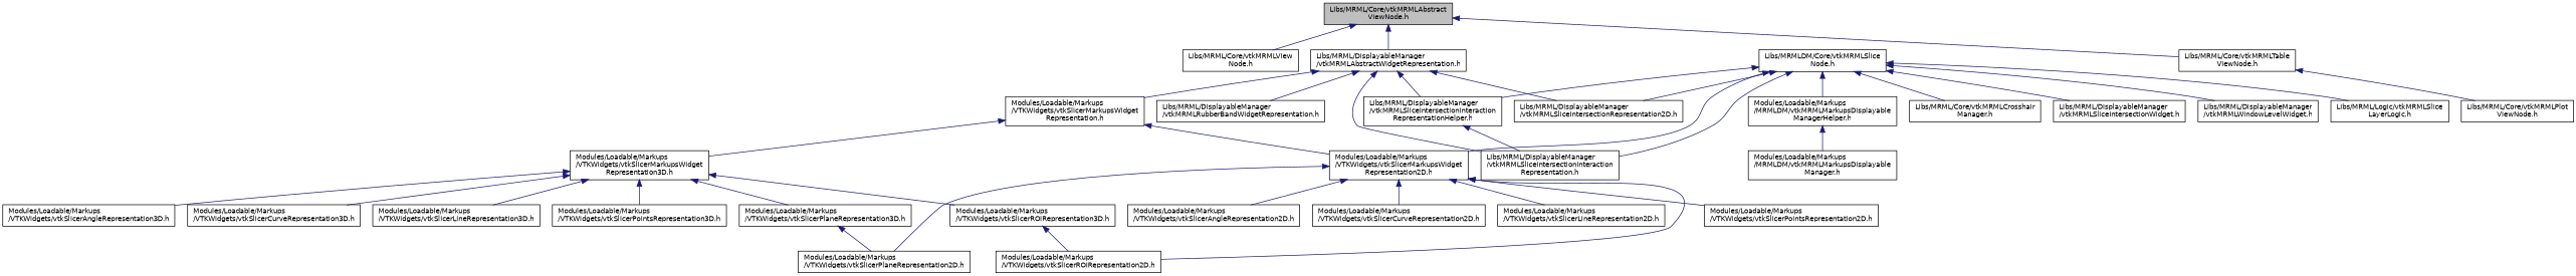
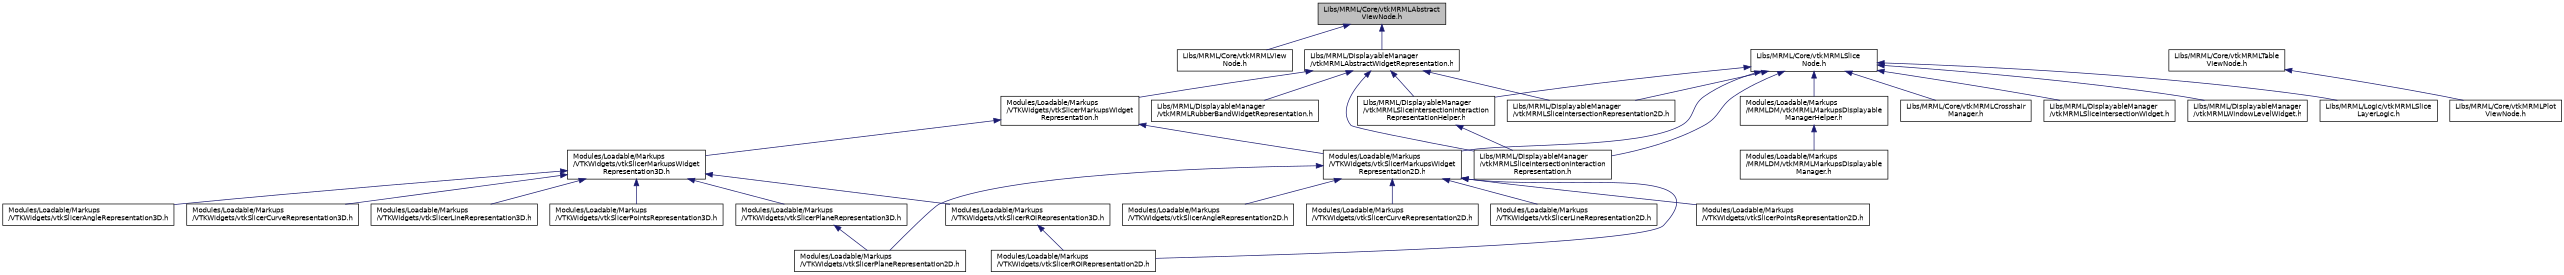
  digraph {
    node [color=black fontname=Helvetica fontsize=10 shape=record]
    edge [color=midnightblue dir=back fontname=Helvetica fontsize=10 labelfontname=Helvetica labelfontsize=10 style=solid]
    n1 [fillcolor=grey75 fontcolor=black height=0.2 label="Libs/MRML/Core/vtkMRMLAbstract\lViewNode.h" style=filled width=0.4]
    n2 [height=0.2 label="Libs/MRML/Core/vtkMRMLTable\lViewNode.h" width=0.4]
    n3 [height=0.2 label="Libs/MRML/Core/vtkMRMLView\lNode.h" width=0.4]
    n4 [height=0.2 label="Libs/MRML/DisplayableManager\l/vtkMRMLAbstractWidgetRepresentation.h" width=0.4]
-   n5 [height=0.2 label="Libs/MRMLDM/Core/vtkMRMLSlice\lNode.h" width=0.4]
+   n5 [height=0.2 label="Libs/MRML/Core/vtkMRMLSlice\lNode.h" width=0.4]
    n6 [height=0.2 label="Libs/MRML/Core/vtkMRMLCrosshair\lManager.h" width=0.4]
    n7 [height=0.2 label="Libs/MRML/DisplayableManager\l/vtkMRMLSliceIntersectionInteraction\lRepresentationHelper.h" width=0.4]
    n8 [height=0.2 label="Libs/MRML/DisplayableManager\l/vtkMRMLSliceIntersectionInteraction\lRepresentation.h" width=0.4]
    n9 [height=0.2 label="Libs/MRML/DisplayableManager\l/vtkMRMLSliceIntersectionRepresentation2D.h" width=0.4]
    n10 [height=0.2 label="Libs/MRML/DisplayableManager\l/vtkMRMLSliceIntersectionWidget.h" width=0.4]
    n11 [height=0.2 label="Libs/MRML/DisplayableManager\l/vtkMRMLWindowLevelWidget.h" width=0.4]
    n12 [height=0.2 label="Libs/MRML/Logic/vtkMRMLSlice\lLayerLogic.h" width=0.4]
    n13 [height=0.2 label="Modules/Loadable/Markups\l/MRMLDM/vtkMRMLMarkupsDisplayable\lManagerHelper.h" width=0.4]
    n14 [height=0.2 label="Modules/Loadable/Markups\l/VTKWidgets/vtkSlicerMarkupsWidget\lRepresentation2D.h" width=0.4]
    n15 [height=0.2 label="Libs/MRML/Core/vtkMRMLPlot\lViewNode.h" width=0.4]
    n16 [height=0.2 label="Libs/MRML/DisplayableManager\l/vtkMRMLRubberBandWidgetRepresentation.h" width=0.4]
    n17 [height=0.2 label="Modules/Loadable/Markups\l/VTKWidgets/vtkSlicerMarkupsWidget\lRepresentation.h" width=0.4]
    n18 [height=0.2 label="Modules/Loadable/Markups\l/MRMLDM/vtkMRMLMarkupsDisplayable\lManager.h" width=0.4]
    n19 [height=0.2 label="Modules/Loadable/Markups\l/VTKWidgets/vtkSlicerAngleRepresentation2D.h" width=0.4]
    n20 [height=0.2 label="Modules/Loadable/Markups\l/VTKWidgets/vtkSlicerCurveRepresentation2D.h" width=0.4]
    n21 [height=0.2 label="Modules/Loadable/Markups\l/VTKWidgets/vtkSlicerLineRepresentation2D.h" width=0.4]
    n22 [height=0.2 label="Modules/Loadable/Markups\l/VTKWidgets/vtkSlicerPlaneRepresentation2D.h" width=0.4]
    n23 [height=0.2 label="Modules/Loadable/Markups\l/VTKWidgets/vtkSlicerPointsRepresentation2D.h" width=0.4]
    n24 [height=0.2 label="Modules/Loadable/Markups\l/VTKWidgets/vtkSlicerROIRepresentation2D.h" width=0.4]
    n25 [height=0.2 label="Modules/Loadable/Markups\l/VTKWidgets/vtkSlicerMarkupsWidget\lRepresentation3D.h" width=0.4]
    n26 [height=0.2 label="Modules/Loadable/Markups\l/VTKWidgets/vtkSlicerAngleRepresentation3D.h" width=0.4]
    n27 [height=0.2 label="Modules/Loadable/Markups\l/VTKWidgets/vtkSlicerCurveRepresentation3D.h" width=0.4]
    n28 [height=0.2 label="Modules/Loadable/Markups\l/VTKWidgets/vtkSlicerLineRepresentation3D.h" width=0.4]
    n29 [height=0.2 label="Modules/Loadable/Markups\l/VTKWidgets/vtkSlicerPlaneRepresentation3D.h" width=0.4]
    n30 [height=0.2 label="Modules/Loadable/Markups\l/VTKWidgets/vtkSlicerPointsRepresentation3D.h" width=0.4]
    n31 [height=0.2 label="Modules/Loadable/Markups\l/VTKWidgets/vtkSlicerROIRepresentation3D.h" width=0.4]
-   n1 -> n2
    n1 -> n3
    n1 -> n4
    n2 -> n15
    n4 -> n7
    n4 -> n8
    n4 -> n9
    n4 -> n16
    n4 -> n17
    n5 -> n6
    n5 -> n7
    n5 -> n8
    n5 -> n9
    n5 -> n10
    n5 -> n11
    n5 -> n12
    n5 -> n13
    n5 -> n14
    n7 -> n8
    n13 -> n18
    n14 -> n19
    n14 -> n20
    n14 -> n21
    n14 -> n22
    n14 -> n23
    n14 -> n24
    n17 -> n14
    n17 -> n25
    n25 -> n26
    n25 -> n27
    n25 -> n28
    n25 -> n29
    n25 -> n30
    n25 -> n31
    n29 -> n22
    n31 -> n24
  }
